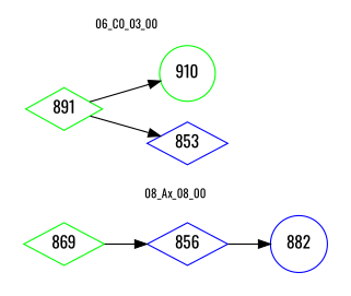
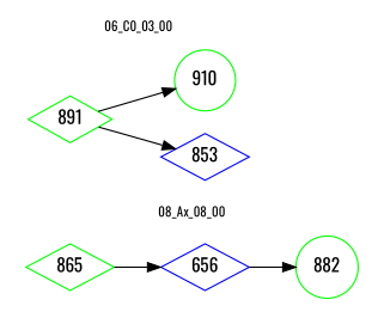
  digraph {
    fontname=Oswald
    rankdir=LR
    node [color=green fontname=Oswald shape=diamond]
    edge [color=black fontname=Oswald]
-   n1 [label=869]
-   n2 [color=blue label=856]
-   n3 [color=blue label=882 shape=circle]
+   n1 [label=865]
+   n2 [color=blue label=656]
+   n3 [label=882 shape=circle]
    n4 [label=891]
    n5 [color=blue label=853]
    n6 [label=910 shape=circle]
    subgraph cluster_1 {
      color=white
      fontsize=10
      label="08_Ax_08_00"
      n1
      n2
      n3
    }
    subgraph cluster_2 {
      color=white
      fontsize=10
      label="06_C0_03_00"
      n4
      n5
      n6
    }
    n1 -> n2
    n2 -> n3
    n4 -> n5
    n4 -> n6
  }
